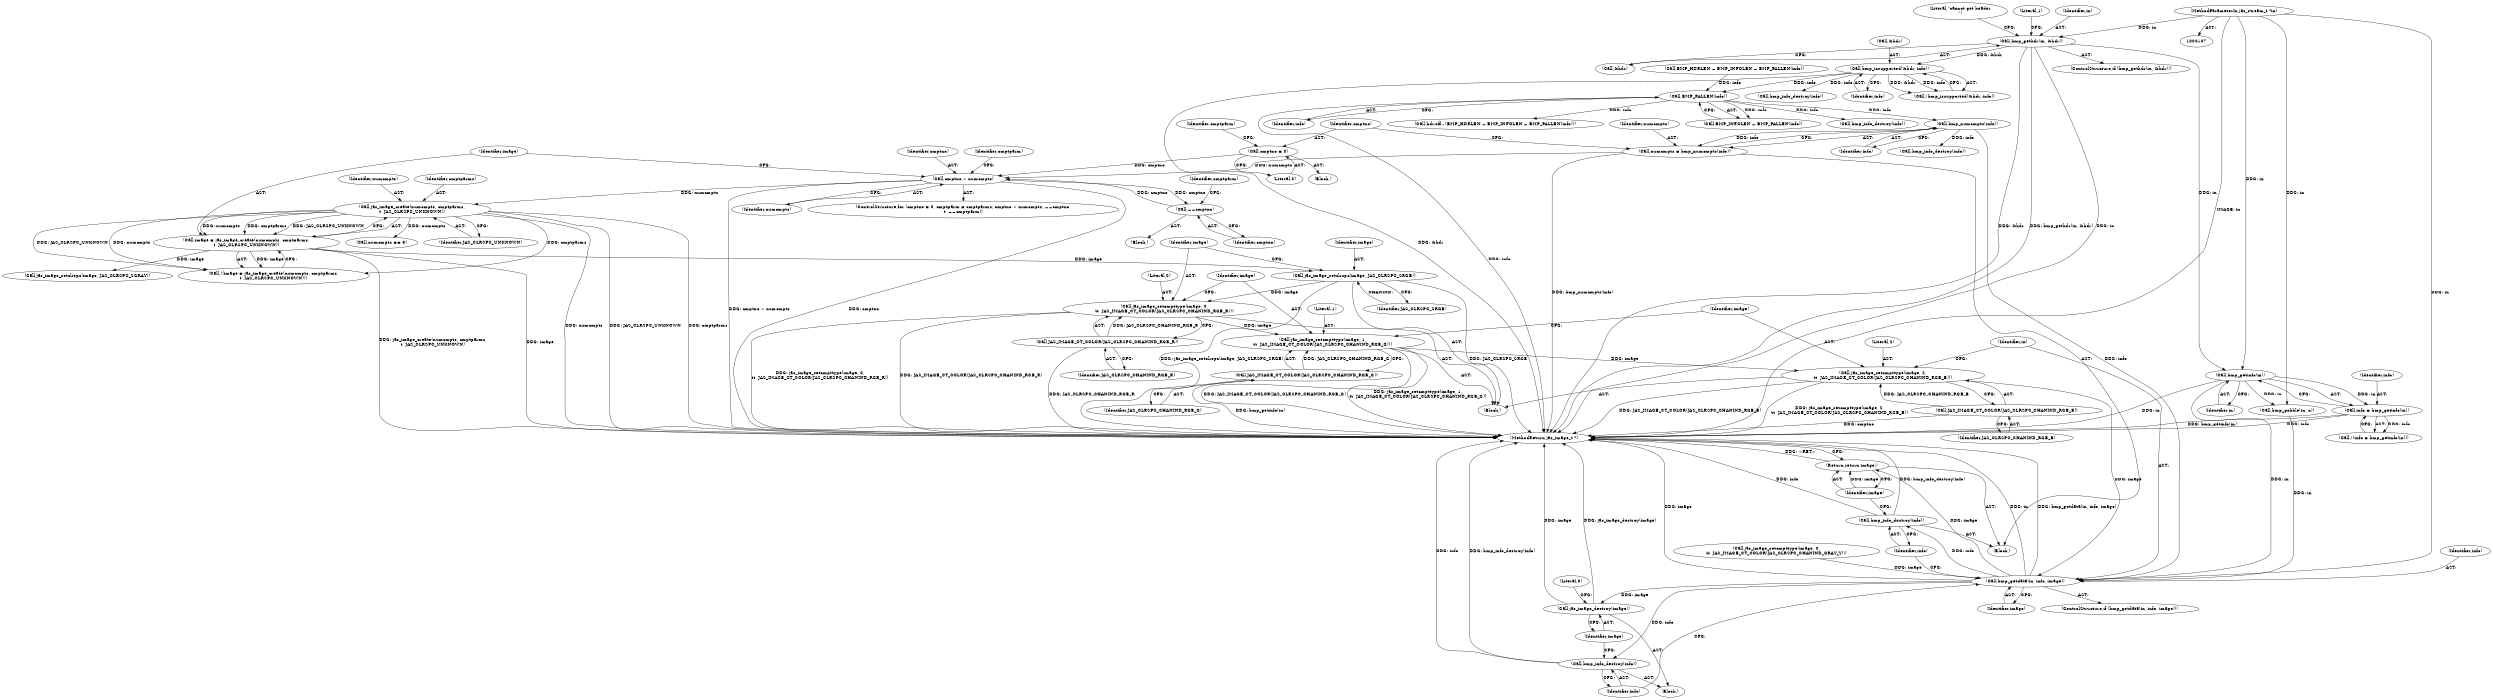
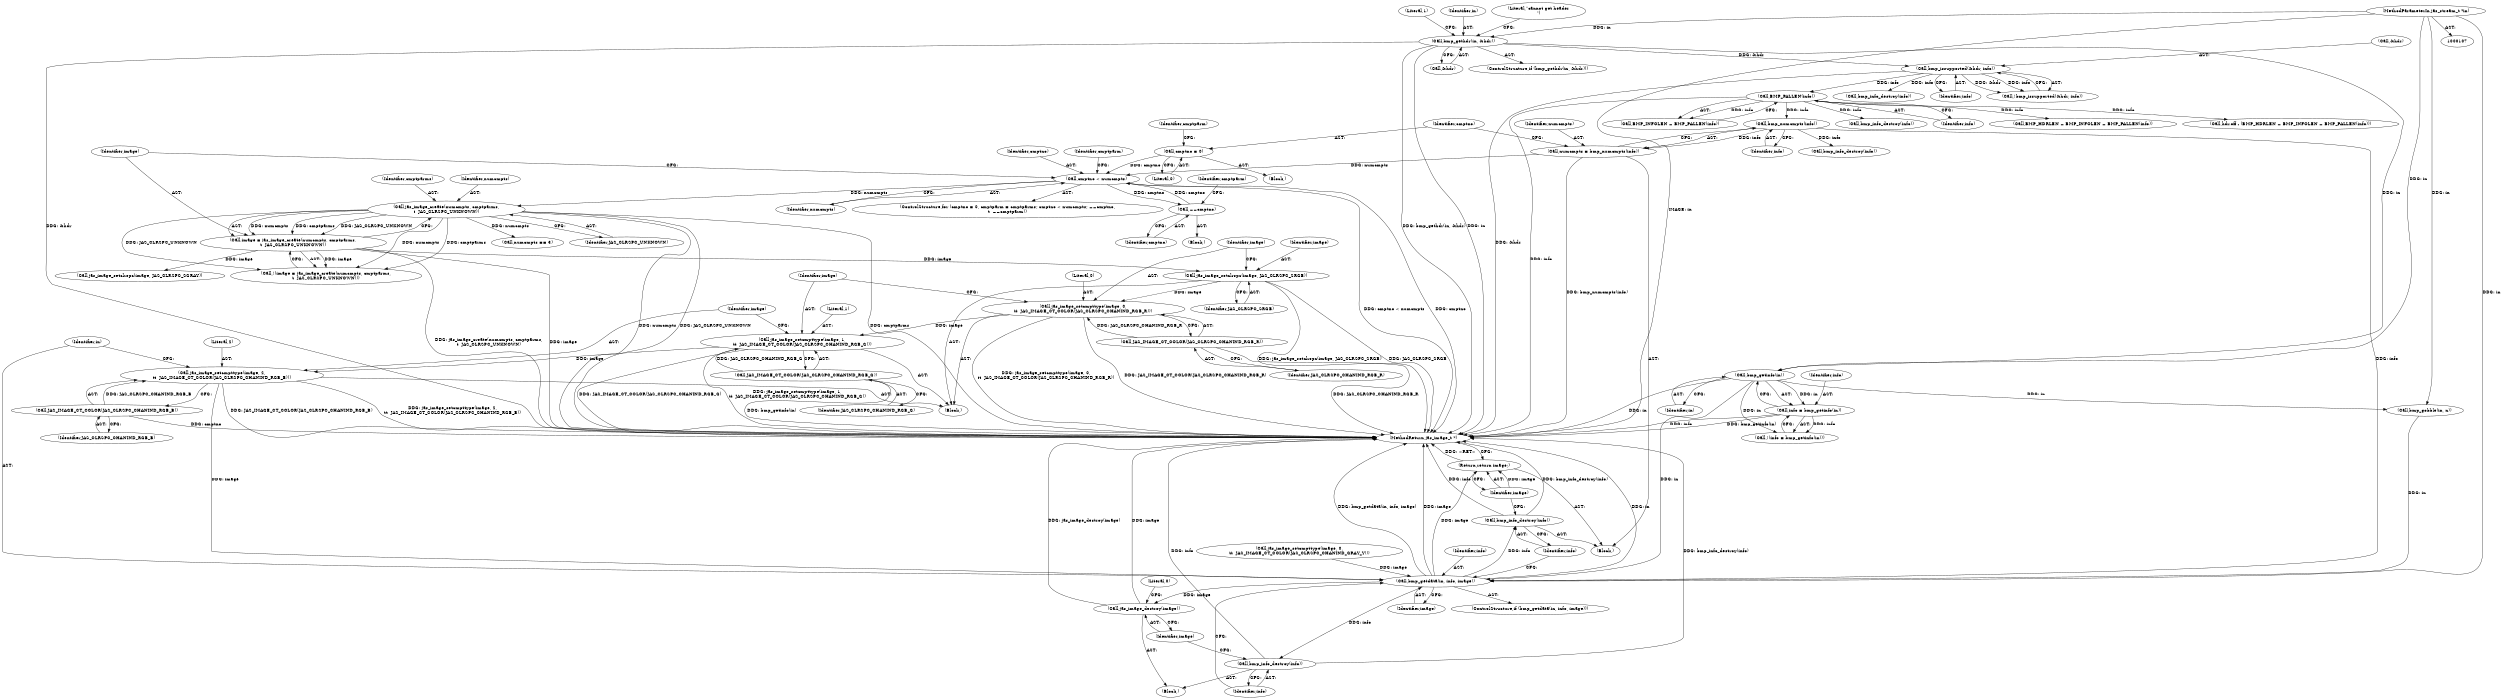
  digraph {
    n1 [label="(Call,jas_image_setcmpttype(image, 2,\n\t\t  JAS_IMAGE_CT_COLOR(JAS_CLRSPC_CHANIND_RGB_B)))"]
    n2 [label="(Call,JAS_IMAGE_CT_COLOR(JAS_CLRSPC_CHANIND_RGB_B))"]
    n3 [label="(Call,bmp_getdata(in, info, image))"]
    n4 [label="(MethodReturn,jas_image_t *)"]
    n5 [label="(Block,)"]
    n6 [label="(Identifier,JAS_CLRSPC_CHANIND_RGB_B)"]
    n7 [label="(Call,bmp_info_destroy(info))"]
    n8 [label="(Call,jas_image_destroy(image))"]
    n9 [label="(Call,bmp_info_destroy(info))"]
    n10 [label="(Return,return image;)"]
    n11 [label="(ControlStructure,if (bmp_getdata(in, info, image)))"]
    n12 [label="(Identifier,image)"]
    n13 [label="(Call,jas_image_setcmpttype(image, 1,\n\t\t  JAS_IMAGE_CT_COLOR(JAS_CLRSPC_CHANIND_RGB_G)))"]
    n14 [label="(Call,JAS_IMAGE_CT_COLOR(JAS_CLRSPC_CHANIND_RGB_G))"]
    n15 [label="(Identifier,JAS_CLRSPC_CHANIND_RGB_G)"]
    n16 [label="(Call,jas_image_setcmpttype(image, 0,\n\t\t  JAS_IMAGE_CT_COLOR(JAS_CLRSPC_CHANIND_RGB_R)))"]
    n17 [label="(Call,JAS_IMAGE_CT_COLOR(JAS_CLRSPC_CHANIND_RGB_R))"]
    n18 [label="(Identifier,JAS_CLRSPC_CHANIND_RGB_R)"]
    n19 [label="(Call,jas_image_setclrspc(image, JAS_CLRSPC_SRGB))"]
    n20 [label="(Identifier,JAS_CLRSPC_SRGB)"]
    n21 [label="(Call,image = jas_image_create(numcmpts, cmptparms,\n\t  JAS_CLRSPC_UNKNOWN))"]
    n22 [label="(Call,jas_image_create(numcmpts, cmptparms,\n\t  JAS_CLRSPC_UNKNOWN))"]
    n23 [label="(Call,!(image = jas_image_create(numcmpts, cmptparms,\n\t  JAS_CLRSPC_UNKNOWN)))"]
    n24 [label="(Call,jas_image_setclrspc(image, JAS_CLRSPC_SGRAY))"]
    n25 [label="(Call,numcmpts == 3)"]
    n26 [label="(Identifier,JAS_CLRSPC_UNKNOWN)"]
    n27 [label="(Call,cmptno < numcmpts)"]
    n28 [label="(Call,++cmptno)"]
    n29 [label="(Identifier,numcmpts)"]
    n30 [label="(ControlStructure,for (cmptno = 0, cmptparm = cmptparms; cmptno < numcmpts; ++cmptno,\n\t  ++cmptparm))"]
    n31 [label="(Identifier,cmptno)"]
    n32 [label="(Block,)"]
    n33 [label="(Call,cmptno = 0)"]
    n34 [label="(Literal,0)"]
    n35 [label="(Block,)"]
    n36 [label="(Call,numcmpts = bmp_numcmpts(info))"]
    n37 [label="(Call,bmp_numcmpts(info))"]
    n38 [label="(Block,)"]
    n39 [label="(Call,bmp_info_destroy(info))"]
    n40 [label="(Identifier,info)"]
    n41 [label="(Call,BMP_PALLEN(info))"]
    n42 [label="(Identifier,info)"]
    n43 [label="(Call,BMP_HDRLEN + BMP_INFOLEN + BMP_PALLEN(info))"]
    n44 [label="(Call,hdr.off - (BMP_HDRLEN + BMP_INFOLEN + BMP_PALLEN(info)))"]
    n45 [label="(Call,BMP_INFOLEN + BMP_PALLEN(info))"]
    n46 [label="(Call,bmp_info_destroy(info))"]
    n47 [label="(Call,bmp_issupported(&hdr, info))"]
    n48 [label="(Call,!bmp_issupported(&hdr, info))"]
    n49 [label="(Call,bmp_info_destroy(info))"]
    n50 [label="(Identifier,info)"]
    n51 [label="(Call,bmp_gethdr(in, &hdr))"]
    n52 [label="(Call,bmp_getinfo(in))"]
    n53 [label="(ControlStructure,if (bmp_gethdr(in, &hdr)))"]
    n54 [label="(Call,&hdr)"]
    n55 [label="(Call,bmp_gobble(in, n))"]
    n56 [label="(Call,info = bmp_getinfo(in))"]
    n57 [label="(Call,!(info = bmp_getinfo(in)))"]
    n58 [label="(Identifier,in)"]
    n59 [label="(MethodParameterIn,jas_stream_t *in)"]
    1000107
    n61 [label="(Block,)"]
    n62 [label="(Identifier,info)"]
    n63 [label="(Identifier,image)"]
    n64 [label="(Identifier,info)"]
    n65 [label="(Identifier,image)"]
    n66 [label="(Identifier,image)"]
    n67 [label="(Literal,1)"]
    n68 [label="(Identifier,in)"]
    n69 [label="(Identifier,numcmpts)"]
    n70 [label="(Identifier,info)"]
    n71 [label="(Identifier,cmptparm)"]
    n72 [label="(Literal,1)"]
    n73 [label="(Literal,0)"]
    n74 [label="(Identifier,image)"]
    n75 [label="(Identifier,cmptno)"]
    n76 [label="(Identifier,info)"]
    n77 [label="(Literal,\"cannot get header\n\")"]
    n78 [label="(Identifier,in)"]
    n79 [label="(Identifier,cmptparm)"]
    n80 [label="(Identifier,image)"]
    n81 [label="(Literal,2)"]
    n82 [label="(Call,&hdr)"]
    n83 [label="(Identifier,numcmpts)"]
    n84 [label="(Literal,0)"]
    n85 [label="(Identifier,image)"]
    n86 [label="(Identifier,cmptno)"]
    n87 [label="(Identifier,image)"]
    n88 [label="(Identifier,cmptparm)"]
    n89 [label="(Call,jas_image_setcmpttype(image, 0,\n\t\t  JAS_IMAGE_CT_COLOR(JAS_CLRSPC_CHANIND_GRAY_Y)))"]
    n90 [label="(Identifier,cmptparms)"]
    n1 -> n2 [label="CFG: "]
    n1 -> n3 [label="DDG: image"]
    n1 -> n4 [label="DDG: JAS_IMAGE_CT_COLOR(JAS_CLRSPC_CHANIND_RGB_B)"]
    n1 -> n4 [label="DDG: jas_image_setcmpttype(image, 2,\n\t\t  JAS_IMAGE_CT_COLOR(JAS_CLRSPC_CHANIND_RGB_B))"]
    n1 -> n5 [label="AST: "]
    n2 -> n1 [label="AST: "]
    n2 -> n1 [label="DDG: JAS_CLRSPC_CHANIND_RGB_B"]
    n2 -> n4 [label="DDG: cmptno"]
    n2 -> n6 [label="CFG: "]
    n3 -> n4 [label="DDG: in"]
    n3 -> n4 [label="DDG: bmp_getdata(in, info, image)"]
    n3 -> n4 [label="DDG: image"]
    n3 -> n7 [label="DDG: info"]
    n3 -> n8 [label="DDG: image"]
    n3 -> n9 [label="DDG: info"]
    n3 -> n10 [label="DDG: image"]
    n3 -> n11 [label="AST: "]
    n3 -> n12 [label="CFG: "]
    n4 -> n10 [label="CFG: "]
    n6 -> n2 [label="AST: "]
    n7 -> n4 [label="DDG: bmp_info_destroy(info)"]
    n7 -> n4 [label="DDG: info"]
    n7 -> n61 [label="AST: "]
    n7 -> n62 [label="CFG: "]
    n8 -> n4 [label="DDG: image"]
    n8 -> n4 [label="DDG: jas_image_destroy(image)"]
    n8 -> n61 [label="AST: "]
    n8 -> n63 [label="CFG: "]
    n9 -> n4 [label="DDG: bmp_info_destroy(info)"]
    n9 -> n4 [label="DDG: info"]
    n9 -> n38 [label="AST: "]
    n9 -> n64 [label="CFG: "]
    n10 -> n4 [label="DDG: <RET>"]
    n10 -> n38 [label="AST: "]
    n10 -> n65 [label="CFG: "]
    n12 -> n3 [label="AST: "]
    n13 -> n1 [label="DDG: image"]
    n13 -> n4 [label="DDG: jas_image_setcmpttype(image, 1,\n\t\t  JAS_IMAGE_CT_COLOR(JAS_CLRSPC_CHANIND_RGB_G))"]
    n13 -> n4 [label="DDG: JAS_IMAGE_CT_COLOR(JAS_CLRSPC_CHANIND_RGB_G)"]
    n13 -> n5 [label="AST: "]
    n13 -> n14 [label="CFG: "]
    n14 -> n4 [label="DDG: bmp_getinfo(in)"]
    n14 -> n13 [label="AST: "]
    n14 -> n13 [label="DDG: JAS_CLRSPC_CHANIND_RGB_G"]
    n14 -> n15 [label="CFG: "]
    n15 -> n14 [label="AST: "]
    n16 -> n4 [label="DDG: jas_image_setcmpttype(image, 0,\n\t\t  JAS_IMAGE_CT_COLOR(JAS_CLRSPC_CHANIND_RGB_R))"]
    n16 -> n4 [label="DDG: JAS_IMAGE_CT_COLOR(JAS_CLRSPC_CHANIND_RGB_R)"]
    n16 -> n5 [label="AST: "]
    n16 -> n13 [label="DDG: image"]
    n16 -> n17 [label="CFG: "]
    n17 -> n4 [label="DDG: JAS_CLRSPC_CHANIND_RGB_R"]
    n17 -> n16 [label="AST: "]
    n17 -> n16 [label="DDG: JAS_CLRSPC_CHANIND_RGB_R"]
    n17 -> n18 [label="CFG: "]
    n18 -> n17 [label="AST: "]
    n19 -> n4 [label="DDG: jas_image_setclrspc(image, JAS_CLRSPC_SRGB)"]
    n19 -> n4 [label="DDG: JAS_CLRSPC_SRGB"]
    n19 -> n5 [label="AST: "]
    n19 -> n16 [label="DDG: image"]
    n19 -> n20 [label="CFG: "]
-   n20 -> n19 [label="CHANIND: "]
+   n20 -> n19 [label="AST: "]
    n21 -> n4 [label="DDG: image"]
    n21 -> n4 [label="DDG: jas_image_create(numcmpts, cmptparms,\n\t  JAS_CLRSPC_UNKNOWN)"]
    n21 -> n19 [label="DDG: image"]
    n21 -> n22 [label="CFG: "]
    n21 -> n23 [label="AST: "]
    n21 -> n23 [label="DDG: image"]
    n21 -> n24 [label="DDG: image"]
    n22 -> n4 [label="DDG: numcmpts"]
    n22 -> n4 [label="DDG: JAS_CLRSPC_UNKNOWN"]
    n22 -> n4 [label="DDG: cmptparms"]
    n22 -> n21 [label="AST: "]
    n22 -> n21 [label="DDG: numcmpts"]
    n22 -> n21 [label="DDG: cmptparms"]
    n22 -> n21 [label="DDG: JAS_CLRSPC_UNKNOWN"]
    n22 -> n23 [label="DDG: numcmpts"]
    n22 -> n23 [label="DDG: cmptparms"]
    n22 -> n23 [label="DDG: JAS_CLRSPC_UNKNOWN"]
    n22 -> n25 [label="DDG: numcmpts"]
    n22 -> n26 [label="CFG: "]
    n23 -> n21 [label="CFG: "]
    n26 -> n22 [label="AST: "]
    n27 -> n4 [label="DDG: cmptno < numcmpts"]
    n27 -> n4 [label="DDG: cmptno"]
    n27 -> n22 [label="DDG: numcmpts"]
    n27 -> n28 [label="DDG: cmptno"]
    n27 -> n29 [label="CFG: "]
    n27 -> n30 [label="AST: "]
    n28 -> n27 [label="DDG: cmptno"]
    n28 -> n31 [label="CFG: "]
    n28 -> n32 [label="AST: "]
    n29 -> n27 [label="AST: "]
    n31 -> n28 [label="AST: "]
    n33 -> n27 [label="DDG: cmptno"]
    n33 -> n34 [label="CFG: "]
    n33 -> n35 [label="AST: "]
    n34 -> n33 [label="AST: "]
    n36 -> n4 [label="DDG: bmp_numcmpts(info)"]
    n36 -> n27 [label="DDG: numcmpts"]
    n36 -> n37 [label="CFG: "]
    n36 -> n38 [label="AST: "]
    n37 -> n3 [label="DDG: info"]
    n37 -> n36 [label="AST: "]
    n37 -> n36 [label="DDG: info"]
    n37 -> n39 [label="DDG: info"]
    n37 -> n40 [label="CFG: "]
    n40 -> n37 [label="AST: "]
    n41 -> n4 [label="DDG: info"]
    n41 -> n37 [label="DDG: info"]
    n41 -> n42 [label="CFG: "]
-   n43 -> n41 [label="DDG: info"]
+   n41 -> n43 [label="DDG: info"]
    n41 -> n44 [label="DDG: info"]
    n41 -> n45 [label="AST: "]
    n41 -> n45 [label="DDG: info"]
    n41 -> n46 [label="DDG: info"]
    n42 -> n41 [label="AST: "]
    n45 -> n41 [label="CFG: "]
    n47 -> n4 [label="DDG: &hdr"]
    n47 -> n41 [label="DDG: info"]
    n47 -> n48 [label="AST: "]
    n47 -> n48 [label="DDG: &hdr"]
    n47 -> n48 [label="DDG: info"]
    n47 -> n49 [label="DDG: info"]
    n47 -> n50 [label="CFG: "]
    n48 -> n47 [label="CFG: "]
    n50 -> n47 [label="AST: "]
    n51 -> n4 [label="DDG: &hdr"]
    n51 -> n4 [label="DDG: bmp_gethdr(in, &hdr)"]
    n51 -> n4 [label="DDG: in"]
    n51 -> n47 [label="DDG: &hdr"]
    n51 -> n52 [label="DDG: in"]
    n51 -> n53 [label="AST: "]
    n51 -> n54 [label="CFG: "]
    n52 -> n3 [label="DDG: in"]
    n52 -> n4 [label="DDG: in"]
    n52 -> n55 [label="DDG: in"]
    n52 -> n56 [label="AST: "]
    n52 -> n56 [label="DDG: in"]
+   n52 -> n57 [label="DDG: in"]
    n52 -> n58 [label="CFG: "]
    n54 -> n51 [label="AST: "]
    n55 -> n3 [label="DDG: in"]
    n56 -> n4 [label="DDG: bmp_getinfo(in)"]
    n56 -> n4 [label="DDG: info"]
    n56 -> n52 [label="CFG: "]
    n56 -> n57 [label="AST: "]
    n56 -> n57 [label="DDG: info"]
    n57 -> n56 [label="CFG: "]
    n58 -> n52 [label="AST: "]
    n59 -> n3 [label="DDG: in"]
    n59 -> n4 [label="IMAGE: in"]
    n59 -> n51 [label="DDG: in"]
    n59 -> n52 [label="DDG: in"]
    n59 -> n55 [label="DDG: in"]
    n59 -> 1000107 [label="AST: "]
    n62 -> n3 [label="CFG: "]
    n62 -> n7 [label="AST: "]
    n63 -> n7 [label="CFG: "]
    n63 -> n8 [label="AST: "]
    n64 -> n3 [label="CFG: "]
    n64 -> n9 [label="AST: "]
    n65 -> n9 [label="CFG: "]
    n65 -> n10 [label="AST: "]
    n65 -> n10 [label="DDG: image"]
    n66 -> n1 [label="AST: "]
    n66 -> n13 [label="CFG: "]
    n67 -> n51 [label="CFG: "]
    n68 -> n51 [label="AST: "]
    n69 -> n22 [label="AST: "]
    n70 -> n56 [label="AST: "]
    n71 -> n28 [label="CFG: "]
    n72 -> n13 [label="AST: "]
    n73 -> n16 [label="AST: "]
    n74 -> n16 [label="AST: "]
    n74 -> n19 [label="CFG: "]
    n75 -> n27 [label="AST: "]
    n76 -> n3 [label="AST: "]
    n77 -> n51 [label="CFG: "]
    n78 -> n1 [label="CFG: "]
    n78 -> n3 [label="AST: "]
    n79 -> n33 [label="CFG: "]
    n80 -> n21 [label="AST: "]
    n80 -> n27 [label="CFG: "]
    n81 -> n1 [label="AST: "]
    n82 -> n47 [label="AST: "]
    n83 -> n36 [label="AST: "]
    n84 -> n8 [label="CFG: "]
    n85 -> n19 [label="AST: "]
    n86 -> n33 [label="AST: "]
    n86 -> n36 [label="CFG: "]
    n87 -> n13 [label="AST: "]
    n87 -> n16 [label="CFG: "]
    n88 -> n27 [label="CFG: "]
    n89 -> n3 [label="DDG: image"]
    n90 -> n22 [label="AST: "]
  }
